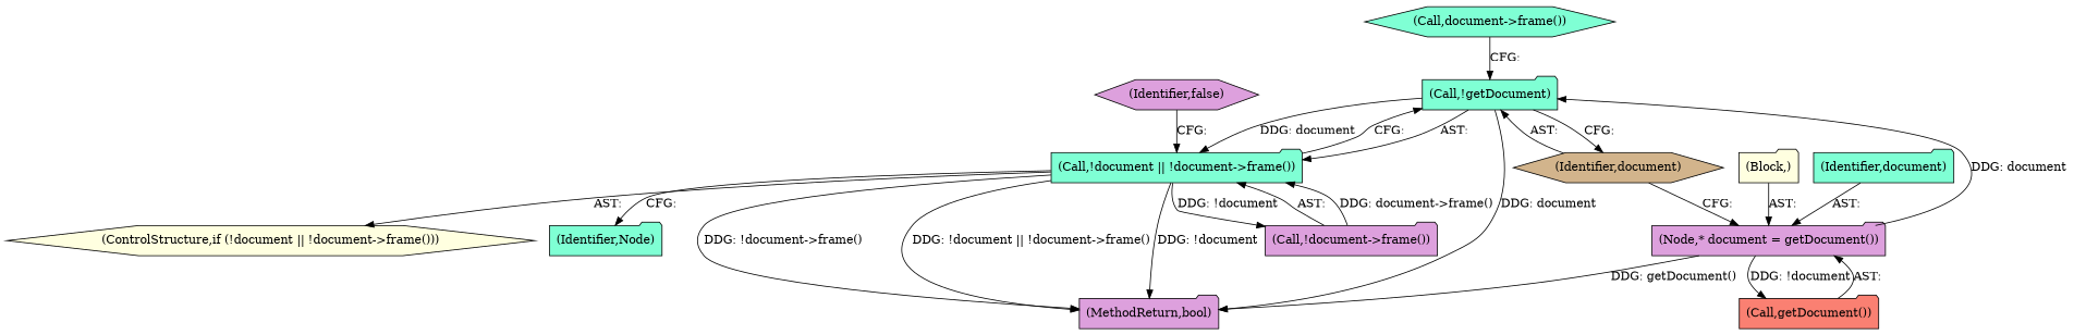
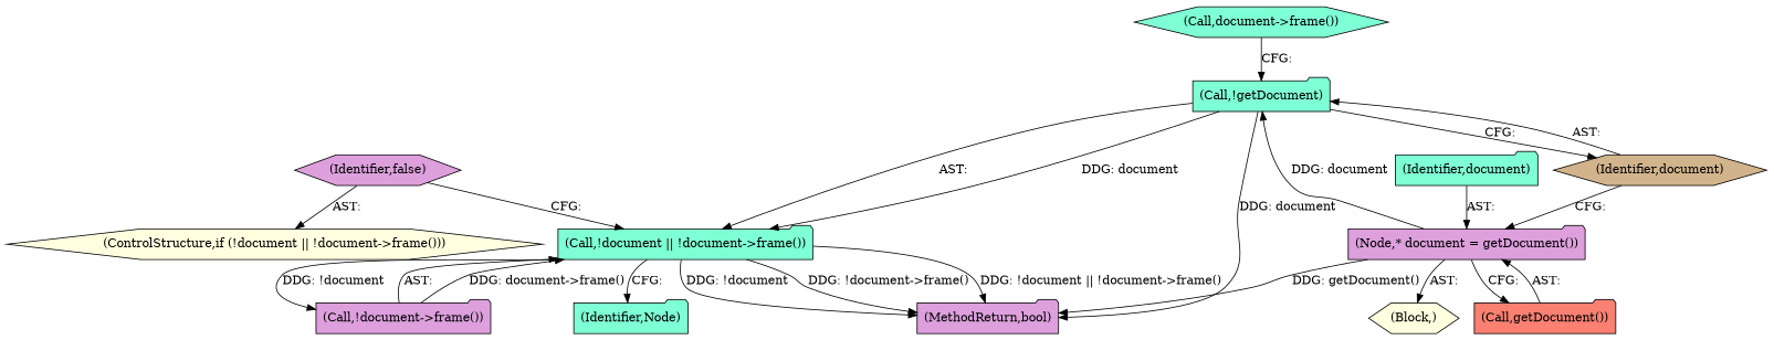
  digraph {
    node [fillcolor=aquamarine shape=folder style=filled]
    n1 [label="(Call,!getDocument)"]
    n2 [label="(Call,!document || !document->frame())"]
    n3 [fillcolor=plum label="(MethodReturn,bool)"]
    n4 [fillcolor=tan label="(Identifier,document)" shape=hexagon]
    n5 [fillcolor=plum label="(Call,!document->frame())"]
    n6 [fillcolor=lightyellow label="(ControlStructure,if (!document || !document->frame()))" shape=hexagon]
    n7 [label="(Identifier,Node)"]
    n8 [fillcolor=plum label="(Node,* document = getDocument())"]
-   n9 [fillcolor=lightyellow label="(Block,)"]
+   n9 [fillcolor=lightyellow label="(Block,)" shape=hexagon]
    n10 [fillcolor=salmon label="(Call,getDocument())"]
    n11 [label="(Call,document->frame())" shape=hexagon]
    n12 [label="(Identifier,document)"]
    n13 [fillcolor=plum label="(Identifier,false)" shape=hexagon]
    n1 -> n2 [label="AST: "]
    n1 -> n2 [label="DDG: document"]
    n1 -> n3 [label="DDG: document"]
    n1 -> n4 [label="CFG: "]
-   n2 -> n1 [label="CFG: "]
    n2 -> n3 [label="DDG: !document"]
    n2 -> n3 [label="DDG: !document->frame()"]
    n2 -> n3 [label="DDG: !document || !document->frame()"]
    n2 -> n5 [label="DDG: !document"]
-   n2 -> n6 [label="AST: "]
+   n13 -> n6 [label="AST: "]
    n2 -> n7 [label="CFG: "]
    n4 -> n1 [label="AST: "]
    n4 -> n8 [label="CFG: "]
    n5 -> n2 [label="AST: "]
    n5 -> n2 [label="DDG: document->frame()"]
    n8 -> n1 [label="DDG: document"]
    n8 -> n3 [label="DDG: getDocument()"]
-   n9 -> n8 [label="AST: "]
-   n8 -> n10 [label="DDG: !document"]
+   n8 -> n9 [label="AST: "]
+   n8 -> n10 [label="CFG: "]
    n10 -> n8 [label="AST: "]
    n11 -> n1 [label="CFG: "]
    n12 -> n8 [label="AST: "]
    n13 -> n2 [label="CFG: "]
  }
